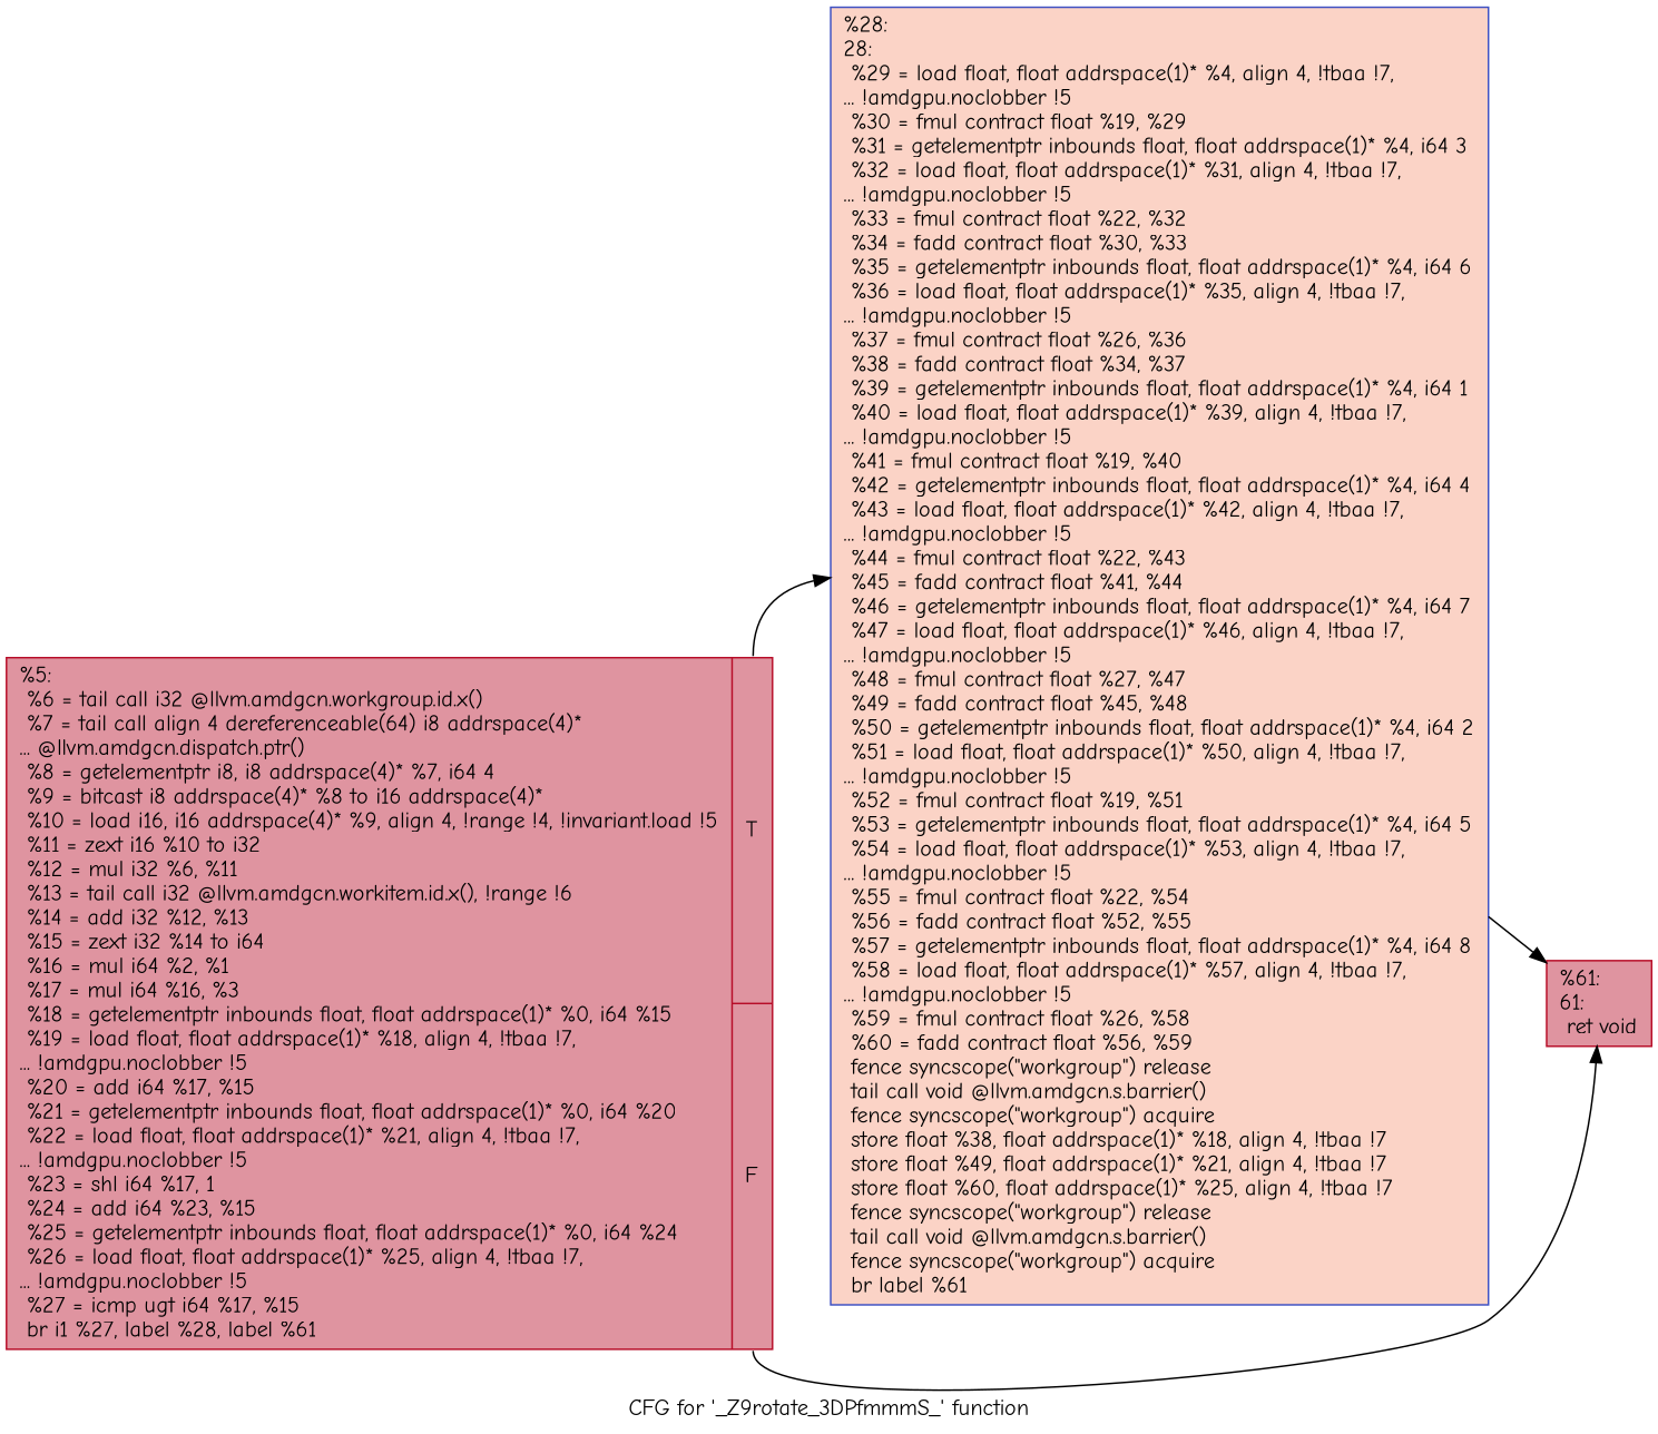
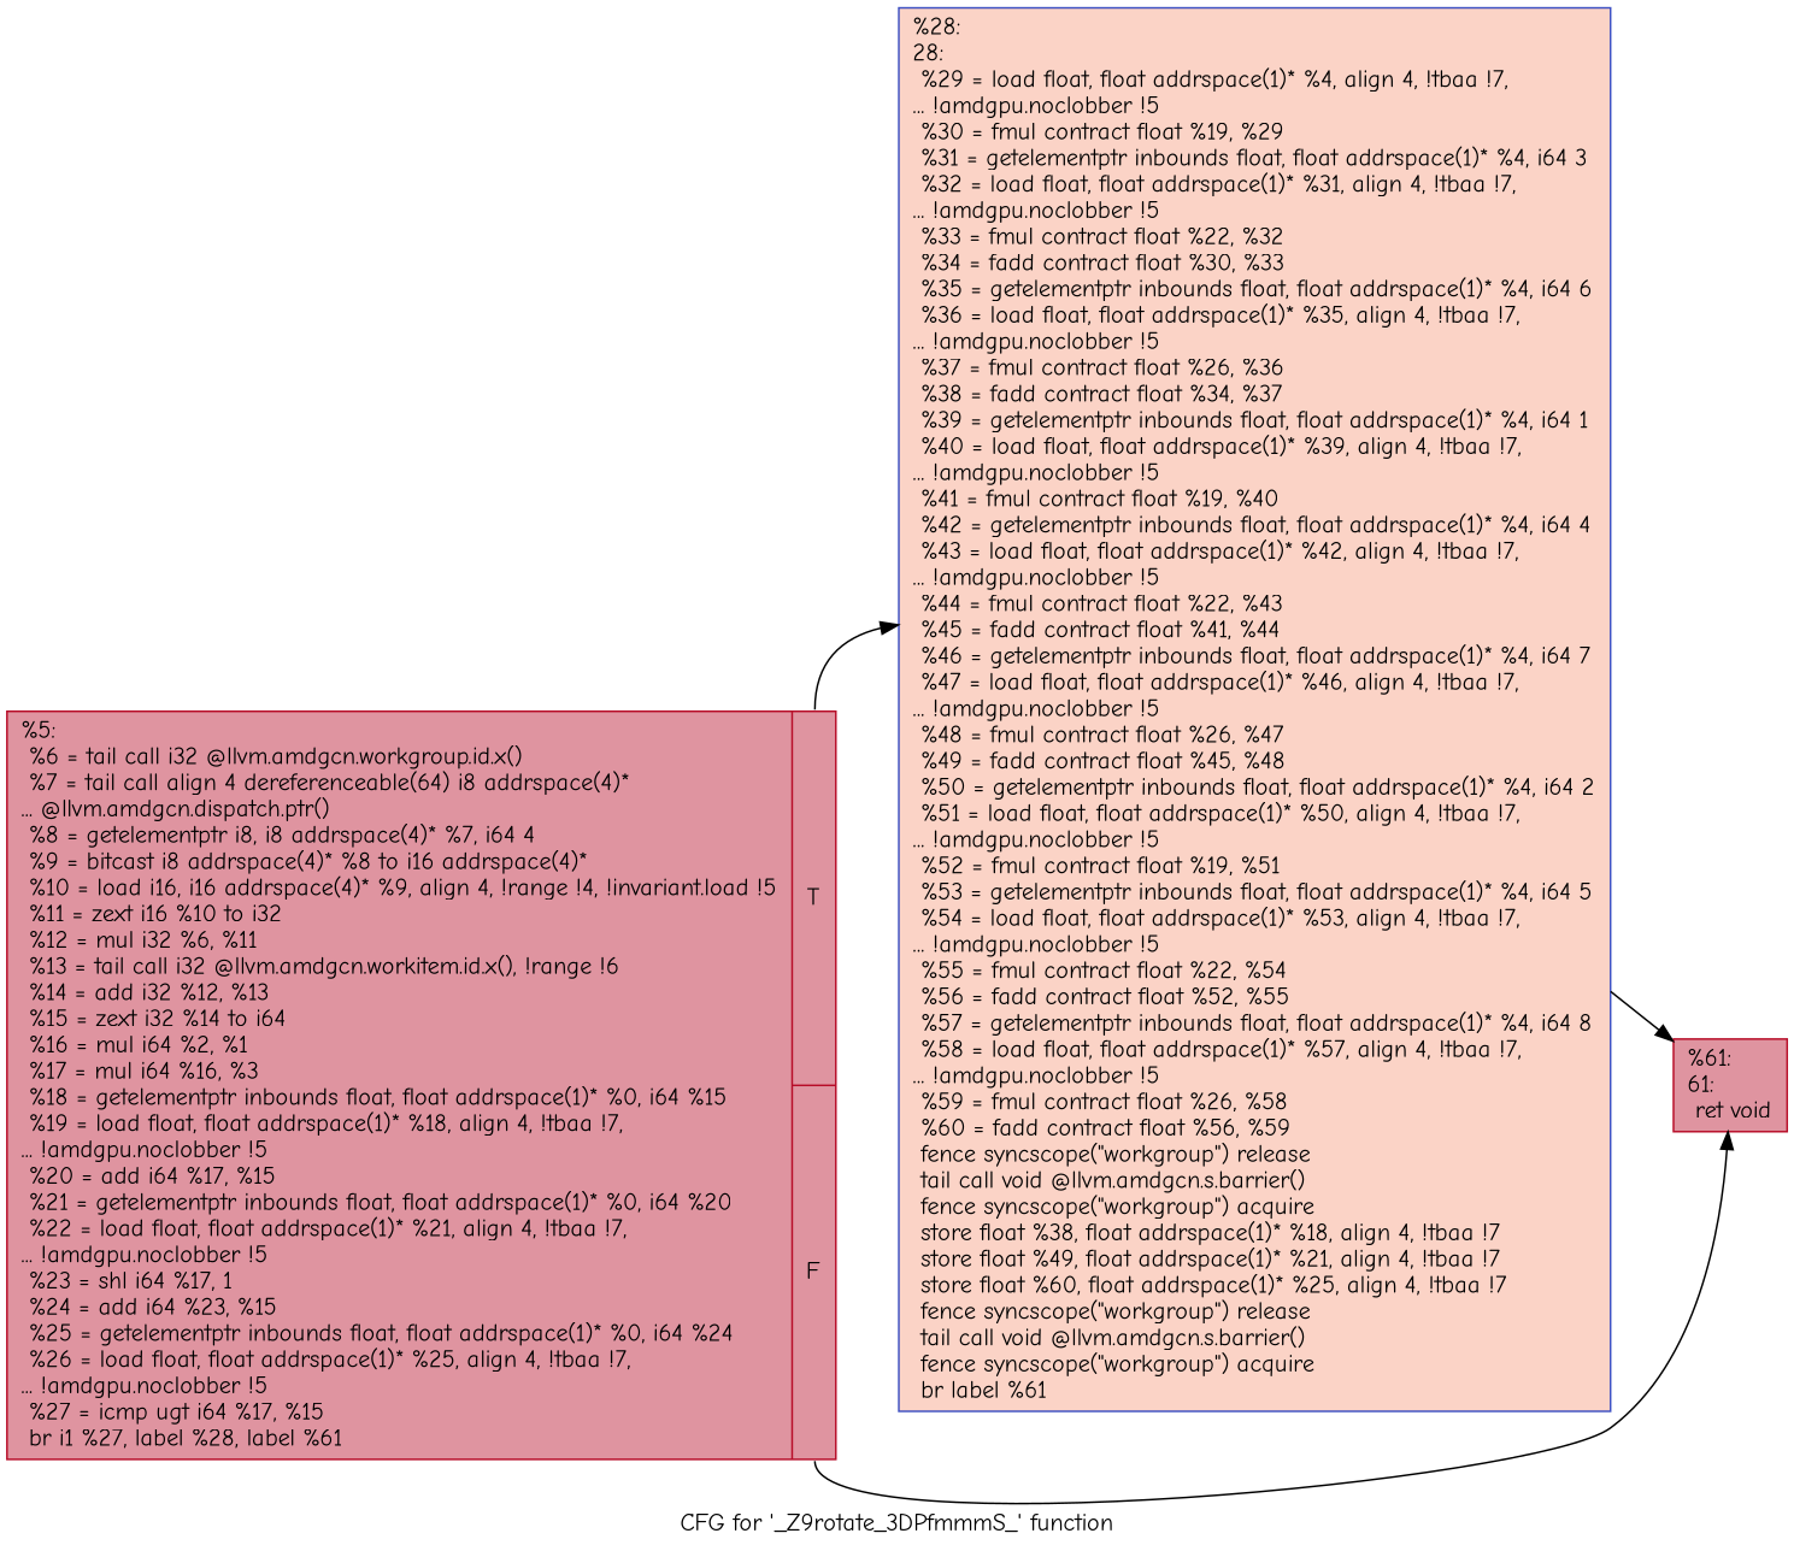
  digraph {
    label="CFG for '_Z9rotate_3DPfmmmS_' function"
    rankdir=LR
    fontname="Comic Neue"
    node [color="#b70d28ff" fillcolor="#b70d2870" shape=record style=filled fontname="Comic Neue"]
    edge [fontname="Comic Neue"]
    n1 [label="{%5:\l  %6 = tail call i32 @llvm.amdgcn.workgroup.id.x()\l  %7 = tail call align 4 dereferenceable(64) i8 addrspace(4)*\l... @llvm.amdgcn.dispatch.ptr()\l  %8 = getelementptr i8, i8 addrspace(4)* %7, i64 4\l  %9 = bitcast i8 addrspace(4)* %8 to i16 addrspace(4)*\l  %10 = load i16, i16 addrspace(4)* %9, align 4, !range !4, !invariant.load !5\l  %11 = zext i16 %10 to i32\l  %12 = mul i32 %6, %11\l  %13 = tail call i32 @llvm.amdgcn.workitem.id.x(), !range !6\l  %14 = add i32 %12, %13\l  %15 = zext i32 %14 to i64\l  %16 = mul i64 %2, %1\l  %17 = mul i64 %16, %3\l  %18 = getelementptr inbounds float, float addrspace(1)* %0, i64 %15\l  %19 = load float, float addrspace(1)* %18, align 4, !tbaa !7,\l... !amdgpu.noclobber !5\l  %20 = add i64 %17, %15\l  %21 = getelementptr inbounds float, float addrspace(1)* %0, i64 %20\l  %22 = load float, float addrspace(1)* %21, align 4, !tbaa !7,\l... !amdgpu.noclobber !5\l  %23 = shl i64 %17, 1\l  %24 = add i64 %23, %15\l  %25 = getelementptr inbounds float, float addrspace(1)* %0, i64 %24\l  %26 = load float, float addrspace(1)* %25, align 4, !tbaa !7,\l... !amdgpu.noclobber !5\l  %27 = icmp ugt i64 %17, %15\l  br i1 %27, label %28, label %61\l|{<s0>T|<s1>F}}"]
-   n2 [color="#3d50c3ff" fillcolor="#f59c7d70" label="{%28:\l28:                                               \l  %29 = load float, float addrspace(1)* %4, align 4, !tbaa !7,\l... !amdgpu.noclobber !5\l  %30 = fmul contract float %19, %29\l  %31 = getelementptr inbounds float, float addrspace(1)* %4, i64 3\l  %32 = load float, float addrspace(1)* %31, align 4, !tbaa !7,\l... !amdgpu.noclobber !5\l  %33 = fmul contract float %22, %32\l  %34 = fadd contract float %30, %33\l  %35 = getelementptr inbounds float, float addrspace(1)* %4, i64 6\l  %36 = load float, float addrspace(1)* %35, align 4, !tbaa !7,\l... !amdgpu.noclobber !5\l  %37 = fmul contract float %26, %36\l  %38 = fadd contract float %34, %37\l  %39 = getelementptr inbounds float, float addrspace(1)* %4, i64 1\l  %40 = load float, float addrspace(1)* %39, align 4, !tbaa !7,\l... !amdgpu.noclobber !5\l  %41 = fmul contract float %19, %40\l  %42 = getelementptr inbounds float, float addrspace(1)* %4, i64 4\l  %43 = load float, float addrspace(1)* %42, align 4, !tbaa !7,\l... !amdgpu.noclobber !5\l  %44 = fmul contract float %22, %43\l  %45 = fadd contract float %41, %44\l  %46 = getelementptr inbounds float, float addrspace(1)* %4, i64 7\l  %47 = load float, float addrspace(1)* %46, align 4, !tbaa !7,\l... !amdgpu.noclobber !5\l  %48 = fmul contract float %27, %47\l  %49 = fadd contract float %45, %48\l  %50 = getelementptr inbounds float, float addrspace(1)* %4, i64 2\l  %51 = load float, float addrspace(1)* %50, align 4, !tbaa !7,\l... !amdgpu.noclobber !5\l  %52 = fmul contract float %19, %51\l  %53 = getelementptr inbounds float, float addrspace(1)* %4, i64 5\l  %54 = load float, float addrspace(1)* %53, align 4, !tbaa !7,\l... !amdgpu.noclobber !5\l  %55 = fmul contract float %22, %54\l  %56 = fadd contract float %52, %55\l  %57 = getelementptr inbounds float, float addrspace(1)* %4, i64 8\l  %58 = load float, float addrspace(1)* %57, align 4, !tbaa !7,\l... !amdgpu.noclobber !5\l  %59 = fmul contract float %26, %58\l  %60 = fadd contract float %56, %59\l  fence syncscope(\"workgroup\") release\l  tail call void @llvm.amdgcn.s.barrier()\l  fence syncscope(\"workgroup\") acquire\l  store float %38, float addrspace(1)* %18, align 4, !tbaa !7\l  store float %49, float addrspace(1)* %21, align 4, !tbaa !7\l  store float %60, float addrspace(1)* %25, align 4, !tbaa !7\l  fence syncscope(\"workgroup\") release\l  tail call void @llvm.amdgcn.s.barrier()\l  fence syncscope(\"workgroup\") acquire\l  br label %61\l}"]
+   n2 [color="#3d50c3ff" fillcolor="#f59c7d70" label="{%28:\l28:                                               \l  %29 = load float, float addrspace(1)* %4, align 4, !tbaa !7,\l... !amdgpu.noclobber !5\l  %30 = fmul contract float %19, %29\l  %31 = getelementptr inbounds float, float addrspace(1)* %4, i64 3\l  %32 = load float, float addrspace(1)* %31, align 4, !tbaa !7,\l... !amdgpu.noclobber !5\l  %33 = fmul contract float %22, %32\l  %34 = fadd contract float %30, %33\l  %35 = getelementptr inbounds float, float addrspace(1)* %4, i64 6\l  %36 = load float, float addrspace(1)* %35, align 4, !tbaa !7,\l... !amdgpu.noclobber !5\l  %37 = fmul contract float %26, %36\l  %38 = fadd contract float %34, %37\l  %39 = getelementptr inbounds float, float addrspace(1)* %4, i64 1\l  %40 = load float, float addrspace(1)* %39, align 4, !tbaa !7,\l... !amdgpu.noclobber !5\l  %41 = fmul contract float %19, %40\l  %42 = getelementptr inbounds float, float addrspace(1)* %4, i64 4\l  %43 = load float, float addrspace(1)* %42, align 4, !tbaa !7,\l... !amdgpu.noclobber !5\l  %44 = fmul contract float %22, %43\l  %45 = fadd contract float %41, %44\l  %46 = getelementptr inbounds float, float addrspace(1)* %4, i64 7\l  %47 = load float, float addrspace(1)* %46, align 4, !tbaa !7,\l... !amdgpu.noclobber !5\l  %48 = fmul contract float %26, %47\l  %49 = fadd contract float %45, %48\l  %50 = getelementptr inbounds float, float addrspace(1)* %4, i64 2\l  %51 = load float, float addrspace(1)* %50, align 4, !tbaa !7,\l... !amdgpu.noclobber !5\l  %52 = fmul contract float %19, %51\l  %53 = getelementptr inbounds float, float addrspace(1)* %4, i64 5\l  %54 = load float, float addrspace(1)* %53, align 4, !tbaa !7,\l... !amdgpu.noclobber !5\l  %55 = fmul contract float %22, %54\l  %56 = fadd contract float %52, %55\l  %57 = getelementptr inbounds float, float addrspace(1)* %4, i64 8\l  %58 = load float, float addrspace(1)* %57, align 4, !tbaa !7,\l... !amdgpu.noclobber !5\l  %59 = fmul contract float %26, %58\l  %60 = fadd contract float %56, %59\l  fence syncscope(\"workgroup\") release\l  tail call void @llvm.amdgcn.s.barrier()\l  fence syncscope(\"workgroup\") acquire\l  store float %38, float addrspace(1)* %18, align 4, !tbaa !7\l  store float %49, float addrspace(1)* %21, align 4, !tbaa !7\l  store float %60, float addrspace(1)* %25, align 4, !tbaa !7\l  fence syncscope(\"workgroup\") release\l  tail call void @llvm.amdgcn.s.barrier()\l  fence syncscope(\"workgroup\") acquire\l  br label %61\l}"]
    n3 [label="{%61:\l61:                                               \l  ret void\l}"]
    n1 -> n2 [tailport=s0]
    n1 -> n3 [tailport=s1]
    n2 -> n3
  }
